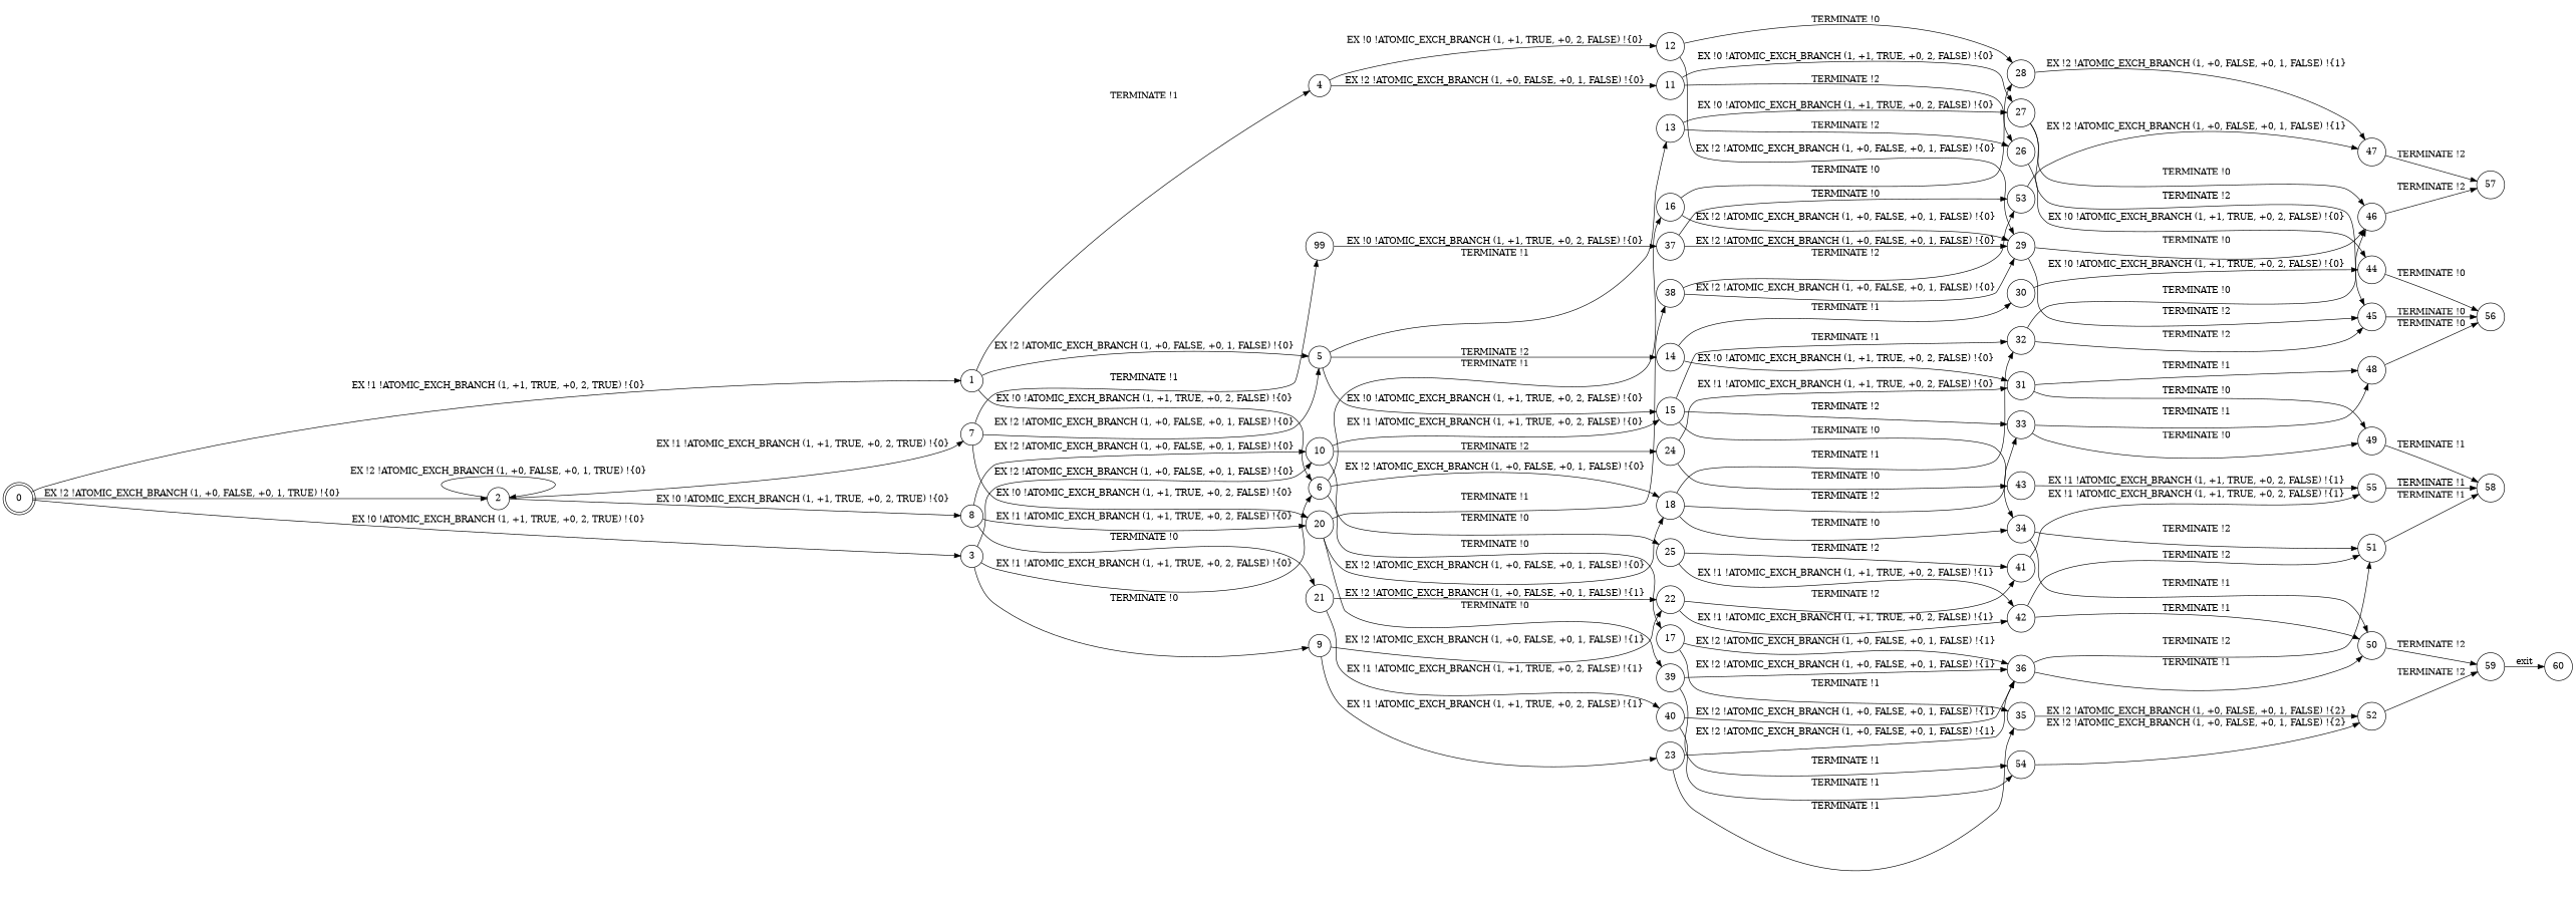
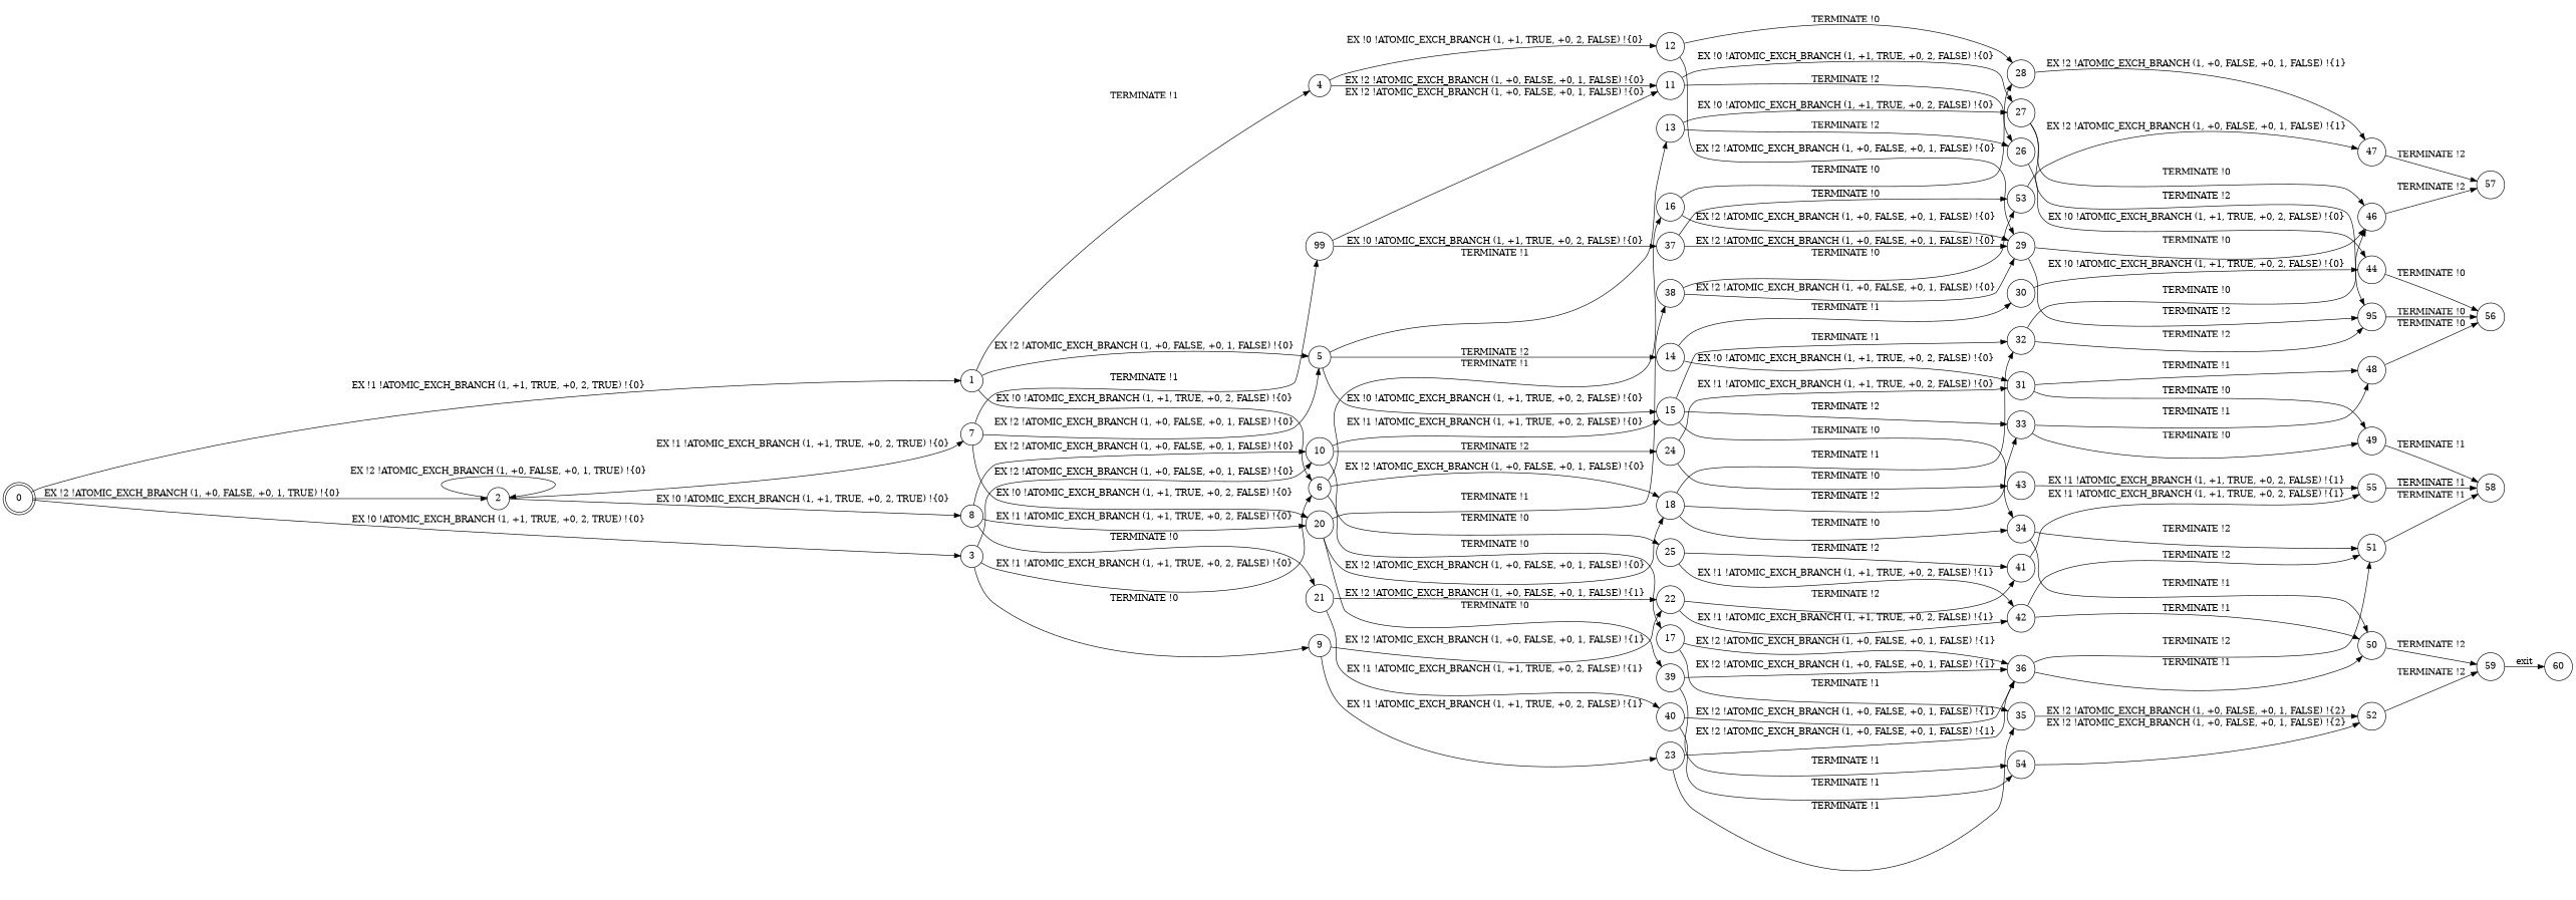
  digraph {
    rankdir=LR
    node [shape=circle]
    0 [peripheries=2]
    1
    2
    3
    4
    5
    6
    7
    8
    9
    10
    11
    12
    13
    14
    15
    16
    17
    18
    n20 [label=99]
    20
    21
    22
    23
    24
    25
    26
    27
    28
    29
    30
    31
    32
    33
    34
    35
    36
    37
    38
    39
    40
    41
    42
    43
    44
-   45
+   45 [label=95]
    46
    47
    48
    49
    50
    51
    52
    53
    54
    55
    56
    57
    58
    59
    60
    0 -> 1 [label="EX !1 !ATOMIC_EXCH_BRANCH (1, +1, TRUE, +0, 2, TRUE) !{0}"]
    0 -> 2 [label="EX !2 !ATOMIC_EXCH_BRANCH (1, +0, FALSE, +0, 1, TRUE) !{0}"]
    0 -> 3 [label="EX !0 !ATOMIC_EXCH_BRANCH (1, +1, TRUE, +0, 2, TRUE) !{0}"]
    1 -> 4 [label="TERMINATE !1"]
    1 -> 5 [label="EX !2 !ATOMIC_EXCH_BRANCH (1, +0, FALSE, +0, 1, FALSE) !{0}"]
    1 -> 6 [label="EX !0 !ATOMIC_EXCH_BRANCH (1, +1, TRUE, +0, 2, FALSE) !{0}"]
    2 -> 2 [label="EX !2 !ATOMIC_EXCH_BRANCH (1, +0, FALSE, +0, 1, TRUE) !{0}"]
    2 -> 7 [label="EX !1 !ATOMIC_EXCH_BRANCH (1, +1, TRUE, +0, 2, TRUE) !{0}"]
    2 -> 8 [label="EX !0 !ATOMIC_EXCH_BRANCH (1, +1, TRUE, +0, 2, TRUE) !{0}"]
    3 -> 6 [label="EX !1 !ATOMIC_EXCH_BRANCH (1, +1, TRUE, +0, 2, FALSE) !{0}"]
    3 -> 9 [label="TERMINATE !0"]
    3 -> 10 [label="EX !2 !ATOMIC_EXCH_BRANCH (1, +0, FALSE, +0, 1, FALSE) !{0}"]
    4 -> 11 [label="EX !2 !ATOMIC_EXCH_BRANCH (1, +0, FALSE, +0, 1, FALSE) !{0}"]
    4 -> 12 [label="EX !0 !ATOMIC_EXCH_BRANCH (1, +1, TRUE, +0, 2, FALSE) !{0}"]
    5 -> 13 [label="TERMINATE !1"]
    5 -> 14 [label="TERMINATE !2"]
    5 -> 15 [label="EX !0 !ATOMIC_EXCH_BRANCH (1, +1, TRUE, +0, 2, FALSE) !{0}"]
    6 -> 16 [label="TERMINATE !1"]
    6 -> 17 [label="TERMINATE !0"]
    6 -> 18 [label="EX !2 !ATOMIC_EXCH_BRANCH (1, +0, FALSE, +0, 1, FALSE) !{0}"]
    7 -> 5 [label="EX !2 !ATOMIC_EXCH_BRANCH (1, +0, FALSE, +0, 1, FALSE) !{0}"]
    7 -> n20 [label="TERMINATE !1"]
    7 -> 20 [label="EX !0 !ATOMIC_EXCH_BRANCH (1, +1, TRUE, +0, 2, FALSE) !{0}"]
    8 -> 10 [label="EX !2 !ATOMIC_EXCH_BRANCH (1, +0, FALSE, +0, 1, FALSE) !{0}"]
    8 -> 20 [label="EX !1 !ATOMIC_EXCH_BRANCH (1, +1, TRUE, +0, 2, FALSE) !{0}"]
    8 -> 21 [label="TERMINATE !0"]
    9 -> 22 [label="EX !2 !ATOMIC_EXCH_BRANCH (1, +0, FALSE, +0, 1, FALSE) !{1}"]
    9 -> 23 [label="EX !1 !ATOMIC_EXCH_BRANCH (1, +1, TRUE, +0, 2, FALSE) !{1}"]
    10 -> 15 [label="EX !1 !ATOMIC_EXCH_BRANCH (1, +1, TRUE, +0, 2, FALSE) !{0}"]
    10 -> 24 [label="TERMINATE !2"]
    10 -> 25 [label="TERMINATE !0"]
    11 -> 26 [label="TERMINATE !2"]
    11 -> 27 [label="EX !0 !ATOMIC_EXCH_BRANCH (1, +1, TRUE, +0, 2, FALSE) !{0}"]
    12 -> 28 [label="TERMINATE !0"]
    12 -> 29 [label="EX !2 !ATOMIC_EXCH_BRANCH (1, +0, FALSE, +0, 1, FALSE) !{0}"]
    13 -> 26 [label="TERMINATE !2"]
    13 -> 27 [label="EX !0 !ATOMIC_EXCH_BRANCH (1, +1, TRUE, +0, 2, FALSE) !{0}"]
    14 -> 30 [label="TERMINATE !1"]
    14 -> 31 [label="EX !0 !ATOMIC_EXCH_BRANCH (1, +1, TRUE, +0, 2, FALSE) !{0}"]
    15 -> 32 [label="TERMINATE !1"]
    15 -> 33 [label="TERMINATE !2"]
    15 -> 34 [label="TERMINATE !0"]
    16 -> 28 [label="TERMINATE !0"]
    16 -> 29 [label="EX !2 !ATOMIC_EXCH_BRANCH (1, +0, FALSE, +0, 1, FALSE) !{0}"]
    17 -> 35 [label="TERMINATE !1"]
    17 -> 36 [label="EX !2 !ATOMIC_EXCH_BRANCH (1, +0, FALSE, +0, 1, FALSE) !{1}"]
    18 -> 32 [label="TERMINATE !1"]
    18 -> 33 [label="TERMINATE !2"]
    18 -> 34 [label="TERMINATE !0"]
+   n20 -> 11 [label="EX !2 !ATOMIC_EXCH_BRANCH (1, +0, FALSE, +0, 1, FALSE) !{0}"]
    n20 -> 37 [label="EX !0 !ATOMIC_EXCH_BRANCH (1, +1, TRUE, +0, 2, FALSE) !{0}"]
    20 -> 18 [label="EX !2 !ATOMIC_EXCH_BRANCH (1, +0, FALSE, +0, 1, FALSE) !{0}"]
    20 -> 38 [label="TERMINATE !1"]
    20 -> 39 [label="TERMINATE !0"]
    21 -> 22 [label="EX !2 !ATOMIC_EXCH_BRANCH (1, +0, FALSE, +0, 1, FALSE) !{1}"]
    21 -> 40 [label="EX !1 !ATOMIC_EXCH_BRANCH (1, +1, TRUE, +0, 2, FALSE) !{1}"]
    22 -> 41 [label="TERMINATE !2"]
    22 -> 42 [label="EX !1 !ATOMIC_EXCH_BRANCH (1, +1, TRUE, +0, 2, FALSE) !{1}"]
    23 -> 35 [label="TERMINATE !1"]
    23 -> 36 [label="EX !2 !ATOMIC_EXCH_BRANCH (1, +0, FALSE, +0, 1, FALSE) !{1}"]
    24 -> 31 [label="EX !1 !ATOMIC_EXCH_BRANCH (1, +1, TRUE, +0, 2, FALSE) !{0}"]
    24 -> 43 [label="TERMINATE !0"]
    25 -> 41 [label="TERMINATE !2"]
    25 -> 42 [label="EX !1 !ATOMIC_EXCH_BRANCH (1, +1, TRUE, +0, 2, FALSE) !{1}"]
    26 -> 44 [label="EX !0 !ATOMIC_EXCH_BRANCH (1, +1, TRUE, +0, 2, FALSE) !{0}"]
    27 -> 45 [label="TERMINATE !2"]
    27 -> 46 [label="TERMINATE !0"]
    28 -> 47 [label="EX !2 !ATOMIC_EXCH_BRANCH (1, +0, FALSE, +0, 1, FALSE) !{1}"]
    29 -> 45 [label="TERMINATE !2"]
    29 -> 46 [label="TERMINATE !0"]
    30 -> 44 [label="EX !0 !ATOMIC_EXCH_BRANCH (1, +1, TRUE, +0, 2, FALSE) !{0}"]
    31 -> 48 [label="TERMINATE !1"]
    31 -> 49 [label="TERMINATE !0"]
    32 -> 45 [label="TERMINATE !2"]
    32 -> 46 [label="TERMINATE !0"]
    33 -> 48 [label="TERMINATE !1"]
    33 -> 49 [label="TERMINATE !0"]
    34 -> 50 [label="TERMINATE !1"]
    34 -> 51 [label="TERMINATE !2"]
    35 -> 52 [label="EX !2 !ATOMIC_EXCH_BRANCH (1, +0, FALSE, +0, 1, FALSE) !{2}"]
    36 -> 50 [label="TERMINATE !1"]
    36 -> 51 [label="TERMINATE !2"]
    37 -> 29 [label="EX !2 !ATOMIC_EXCH_BRANCH (1, +0, FALSE, +0, 1, FALSE) !{0}"]
    37 -> 53 [label="TERMINATE !0"]
    38 -> 29 [label="EX !2 !ATOMIC_EXCH_BRANCH (1, +0, FALSE, +0, 1, FALSE) !{0}"]
-   38 -> 53 [label="TERMINATE !2"]
+   38 -> 53 [label="TERMINATE !0"]
    39 -> 36 [label="EX !2 !ATOMIC_EXCH_BRANCH (1, +0, FALSE, +0, 1, FALSE) !{1}"]
    39 -> 54 [label="TERMINATE !1"]
    40 -> 36 [label="EX !2 !ATOMIC_EXCH_BRANCH (1, +0, FALSE, +0, 1, FALSE) !{1}"]
    40 -> 54 [label="TERMINATE !1"]
    41 -> 55 [label="EX !1 !ATOMIC_EXCH_BRANCH (1, +1, TRUE, +0, 2, FALSE) !{1}"]
    42 -> 50 [label="TERMINATE !1"]
    42 -> 51 [label="TERMINATE !2"]
    43 -> 55 [label="EX !1 !ATOMIC_EXCH_BRANCH (1, +1, TRUE, +0, 2, FALSE) !{1}"]
    44 -> 56 [label="TERMINATE !0"]
    45 -> 56 [label="TERMINATE !0"]
    46 -> 57 [label="TERMINATE !2"]
    47 -> 57 [label="TERMINATE !2"]
    48 -> 56 [label="TERMINATE !0"]
    49 -> 58 [label="TERMINATE !1"]
    50 -> 59 [label="TERMINATE !2"]
    51 -> 58 [label="TERMINATE !1"]
    52 -> 59 [label="TERMINATE !2"]
    53 -> 47 [label="EX !2 !ATOMIC_EXCH_BRANCH (1, +0, FALSE, +0, 1, FALSE) !{1}"]
    54 -> 52 [label="EX !2 !ATOMIC_EXCH_BRANCH (1, +0, FALSE, +0, 1, FALSE) !{2}"]
    55 -> 58 [label="TERMINATE !1"]
    59 -> 60 [label=exit]
  }
